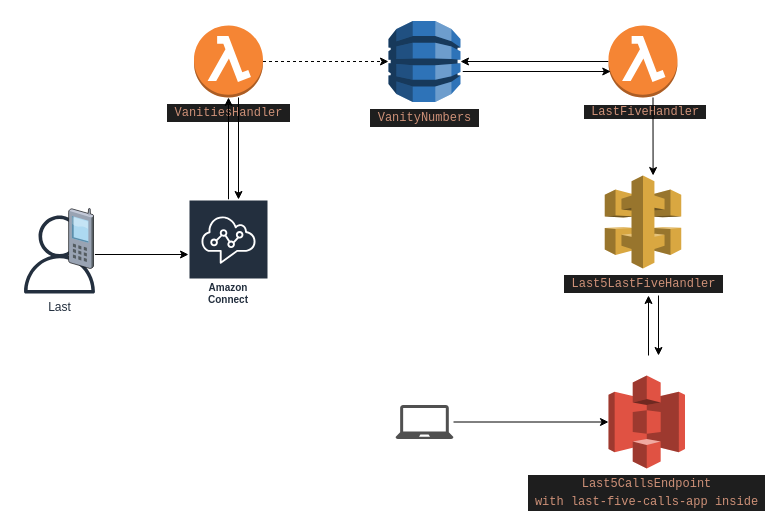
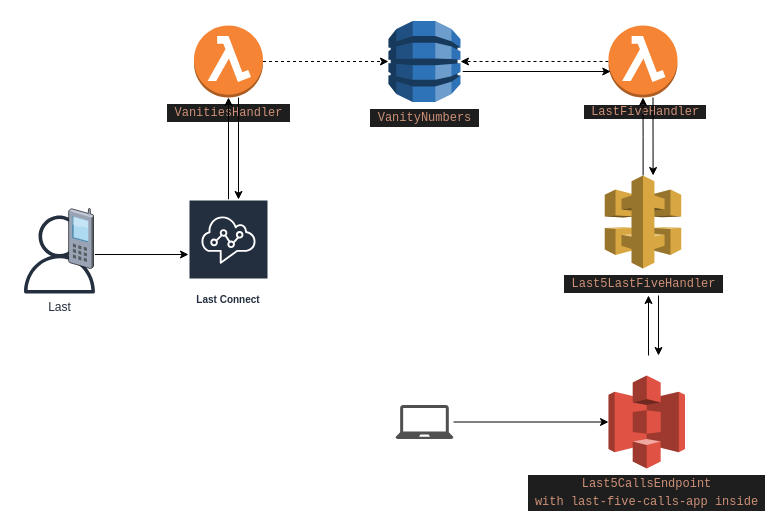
  <mxCell id="0" />
  <mxCell id="1" parent="0" />
  <mxCell id="2" style="edgeStyle=orthogonalEdgeStyle;rounded=0;orthogonalLoop=1;jettySize=auto;html=1;dashed=1;" edge="1" parent="1" source="3" target="11"><mxGeometry relative="1" as="geometry" /></mxCell>
  <mxCell id="3" value="&lt;div style=&quot;color: rgb(212 , 212 , 212) ; background-color: rgb(30 , 30 , 30) ; font-family: &amp;#34;menlo&amp;#34; , &amp;#34;monaco&amp;#34; , &amp;#34;courier new&amp;#34; , monospace ; line-height: 18px&quot;&gt;&lt;span style=&quot;color: #ce9178&quot;&gt;&amp;nbsp;VanitiesHandler&amp;nbsp;&lt;/span&gt;&lt;/div&gt;" style="outlineConnect=0;dashed=0;verticalLabelPosition=bottom;verticalAlign=top;align=center;html=1;shape=mxgraph.aws3.lambda_function;fillColor=#F58534;gradientColor=none;" vertex="1" parent="1"><mxGeometry x="193.5" y="25" width="69" height="72" as="geometry" /></mxCell>
- <mxCell id="4" style="edgeStyle=orthogonalEdgeStyle;rounded=0;orthogonalLoop=1;jettySize=auto;html=1;" edge="1" parent="1" source="5" target="11"><mxGeometry relative="1" as="geometry" /></mxCell>
+ <mxCell id="4" style="edgeStyle=orthogonalEdgeStyle;rounded=0;orthogonalLoop=1;jettySize=auto;html=1;dashed=1;" edge="1" parent="1" source="5" target="11"><mxGeometry relative="1" as="geometry" /></mxCell>
  <mxCell id="5" value="&amp;nbsp;&lt;span style=&quot;color: rgb(206 , 145 , 120) ; background-color: rgb(30 , 30 , 30) ; font-family: &amp;#34;menlo&amp;#34; , &amp;#34;monaco&amp;#34; , &amp;#34;courier new&amp;#34; , monospace&quot;&gt;&amp;nbsp;LastFiveHandler&amp;nbsp;&lt;/span&gt;" style="outlineConnect=0;dashed=0;verticalLabelPosition=bottom;verticalAlign=top;align=center;html=1;shape=mxgraph.aws3.lambda_function;fillColor=#F58534;gradientColor=none;" vertex="1" parent="1"><mxGeometry x="608" y="25" width="69" height="72" as="geometry" /></mxCell>
+ <mxCell id="6" style="edgeStyle=orthogonalEdgeStyle;rounded=0;orthogonalLoop=1;jettySize=auto;html=1;entryX=0.5;entryY=1;entryDx=0;entryDy=0;entryPerimeter=0;" edge="1" parent="1" source="7" target="5"><mxGeometry relative="1" as="geometry" /></mxCell>
  <mxCell id="7" value="&lt;div style=&quot;color: rgb(212 , 212 , 212) ; background-color: rgb(30 , 30 , 30) ; font-family: &amp;#34;menlo&amp;#34; , &amp;#34;monaco&amp;#34; , &amp;#34;courier new&amp;#34; , monospace ; line-height: 18px&quot;&gt;&lt;span style=&quot;color: #ce9178&quot;&gt;&amp;nbsp;Last5LastFiveHandler&amp;nbsp;&lt;/span&gt;&lt;/div&gt;" style="outlineConnect=0;dashed=0;verticalLabelPosition=bottom;verticalAlign=top;align=center;html=1;shape=mxgraph.aws3.api_gateway;fillColor=#D9A741;gradientColor=none;" vertex="1" parent="1"><mxGeometry x="604.25" y="175" width="76.5" height="93" as="geometry" /></mxCell>
  <mxCell id="8" value="&lt;div style=&quot;color: rgb(212 , 212 , 212) ; background-color: rgb(30 , 30 , 30) ; font-family: &amp;#34;menlo&amp;#34; , &amp;#34;monaco&amp;#34; , &amp;#34;courier new&amp;#34; , monospace ; line-height: 18px&quot;&gt;&lt;span style=&quot;color: #ce9178&quot;&gt;&amp;nbsp;Last5CallsEndpoint&amp;nbsp;&lt;/span&gt;&lt;/div&gt;&lt;div style=&quot;color: rgb(212 , 212 , 212) ; background-color: rgb(30 , 30 , 30) ; font-family: &amp;#34;menlo&amp;#34; , &amp;#34;monaco&amp;#34; , &amp;#34;courier new&amp;#34; , monospace ; line-height: 18px&quot;&gt;&lt;span style=&quot;color: #ce9178&quot;&gt;&amp;nbsp;with last-five-calls-app inside&amp;nbsp;&lt;/span&gt;&lt;/div&gt;" style="outlineConnect=0;dashed=0;verticalLabelPosition=bottom;verticalAlign=top;align=center;html=1;shape=mxgraph.aws3.s3;fillColor=#E05243;gradientColor=none;" vertex="1" parent="1"><mxGeometry x="608" y="375" width="76.5" height="93" as="geometry" /></mxCell>
  <mxCell id="9" style="edgeStyle=orthogonalEdgeStyle;rounded=0;orthogonalLoop=1;jettySize=auto;html=1;" edge="1" parent="1" source="10" target="3"><mxGeometry relative="1" as="geometry" /></mxCell>
- <mxCell id="10" value="Amazon Connect" style="outlineConnect=0;fontColor=#232F3E;gradientColor=none;strokeColor=#ffffff;fillColor=#232F3E;dashed=0;verticalLabelPosition=middle;verticalAlign=bottom;align=center;html=1;whiteSpace=wrap;fontSize=10;fontStyle=1;spacing=3;shape=mxgraph.aws4.productIcon;prIcon=mxgraph.aws4.connect;" vertex="1" parent="1"><mxGeometry x="188" y="199" width="80" height="110" as="geometry" /></mxCell>
+ <mxCell id="10" value="Last Connect" style="outlineConnect=0;fontColor=#232F3E;gradientColor=none;strokeColor=#ffffff;fillColor=#232F3E;dashed=0;verticalLabelPosition=middle;verticalAlign=bottom;align=center;html=1;whiteSpace=wrap;fontSize=10;fontStyle=1;spacing=3;shape=mxgraph.aws4.productIcon;prIcon=mxgraph.aws4.connect;" vertex="1" parent="1"><mxGeometry x="188" y="199" width="80" height="110" as="geometry" /></mxCell>
  <mxCell id="11" value="&lt;div style=&quot;color: rgb(212 , 212 , 212) ; background-color: rgb(30 , 30 , 30) ; font-family: &amp;#34;menlo&amp;#34; , &amp;#34;monaco&amp;#34; , &amp;#34;courier new&amp;#34; , monospace ; line-height: 18px&quot;&gt;&lt;span style=&quot;color: #ce9178&quot;&gt;&amp;nbsp;VanityNumbers&amp;nbsp;&lt;/span&gt;&lt;/div&gt;" style="outlineConnect=0;dashed=0;verticalLabelPosition=bottom;verticalAlign=top;align=center;html=1;shape=mxgraph.aws3.dynamo_db;fillColor=#2E73B8;gradientColor=none;" vertex="1" parent="1"><mxGeometry x="388" y="20.5" width="72" height="81" as="geometry" /></mxCell>
  <mxCell id="12" style="edgeStyle=orthogonalEdgeStyle;rounded=0;orthogonalLoop=1;jettySize=auto;html=1;" edge="1" parent="1" source="13" target="10"><mxGeometry relative="1" as="geometry" /></mxCell>
  <mxCell id="13" value="Last&lt;br&gt;" style="outlineConnect=0;fontColor=#232F3E;gradientColor=none;fillColor=#232F3E;strokeColor=none;dashed=0;verticalLabelPosition=bottom;verticalAlign=top;align=center;html=1;fontSize=12;fontStyle=0;aspect=fixed;pointerEvents=1;shape=mxgraph.aws4.user;" vertex="1" parent="1"><mxGeometry x="20" y="215" width="78" height="78" as="geometry" /></mxCell>
  <mxCell id="14" style="edgeStyle=orthogonalEdgeStyle;rounded=0;orthogonalLoop=1;jettySize=auto;html=1;" edge="1" parent="1"><mxGeometry relative="1" as="geometry"><mxPoint x="238" y="97" as="sourcePoint" /><mxPoint x="238" y="199" as="targetPoint" /></mxGeometry></mxCell>
  <mxCell id="15" style="edgeStyle=orthogonalEdgeStyle;rounded=0;orthogonalLoop=1;jettySize=auto;html=1;" edge="1" parent="1"><mxGeometry relative="1" as="geometry"><mxPoint x="462.25" y="71" as="sourcePoint" /><mxPoint x="610.25" y="71" as="targetPoint" /></mxGeometry></mxCell>
  <mxCell id="16" style="edgeStyle=orthogonalEdgeStyle;rounded=0;orthogonalLoop=1;jettySize=auto;html=1;" edge="1" parent="1" source="17"><mxGeometry relative="1" as="geometry"><mxPoint x="648" y="295" as="targetPoint" /></mxGeometry></mxCell>
  <mxCell id="17" value="" style="shape=image;html=1;verticalAlign=top;verticalLabelPosition=bottom;labelBackgroundColor=#ffffff;imageAspect=0;aspect=fixed;image=https://cdn4.iconfinder.com/data/icons/logos-3/600/React.js_logo-128.png" vertex="1" parent="1"><mxGeometry x="619" y="355" width="58" height="58" as="geometry" /></mxCell>
  <mxCell id="18" style="edgeStyle=orthogonalEdgeStyle;rounded=0;orthogonalLoop=1;jettySize=auto;html=1;" edge="1" parent="1" source="19" target="8"><mxGeometry relative="1" as="geometry" /></mxCell>
  <mxCell id="19" value="" style="pointerEvents=1;shadow=0;dashed=0;html=1;strokeColor=none;fillColor=#505050;labelPosition=center;verticalLabelPosition=bottom;verticalAlign=top;outlineConnect=0;align=center;shape=mxgraph.office.devices.laptop;" vertex="1" parent="1"><mxGeometry x="395" y="404.5" width="58" height="34" as="geometry" /></mxCell>
  <mxCell id="20" value="" style="verticalLabelPosition=bottom;aspect=fixed;html=1;verticalAlign=top;strokeColor=none;align=center;outlineConnect=0;shape=mxgraph.citrix.cell_phone;" vertex="1" parent="1"><mxGeometry x="68" y="208" width="25" height="60" as="geometry" /></mxCell>
  <mxCell id="21" style="edgeStyle=orthogonalEdgeStyle;rounded=0;orthogonalLoop=1;jettySize=auto;html=1;entryX=0.5;entryY=1;entryDx=0;entryDy=0;entryPerimeter=0;" edge="1" parent="1"><mxGeometry relative="1" as="geometry"><mxPoint x="652.5" y="97" as="sourcePoint" /><mxPoint x="652.6" y="175" as="targetPoint" /><Array as="points"><mxPoint x="653" y="115" /><mxPoint x="653" y="115" /></Array></mxGeometry></mxCell>
  <mxCell id="22" style="edgeStyle=orthogonalEdgeStyle;rounded=0;orthogonalLoop=1;jettySize=auto;html=1;" edge="1" parent="1"><mxGeometry relative="1" as="geometry"><mxPoint x="658" y="355" as="targetPoint" /><mxPoint x="658" y="295" as="sourcePoint" /></mxGeometry></mxCell>
